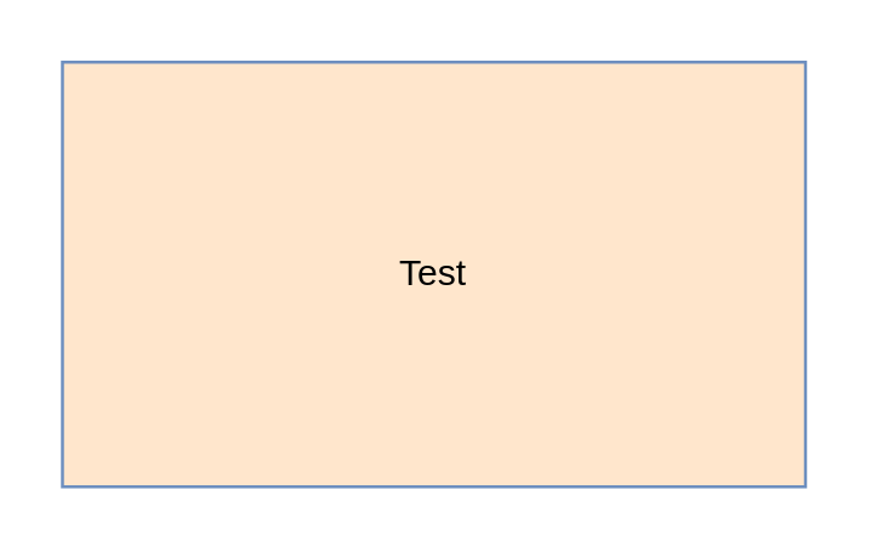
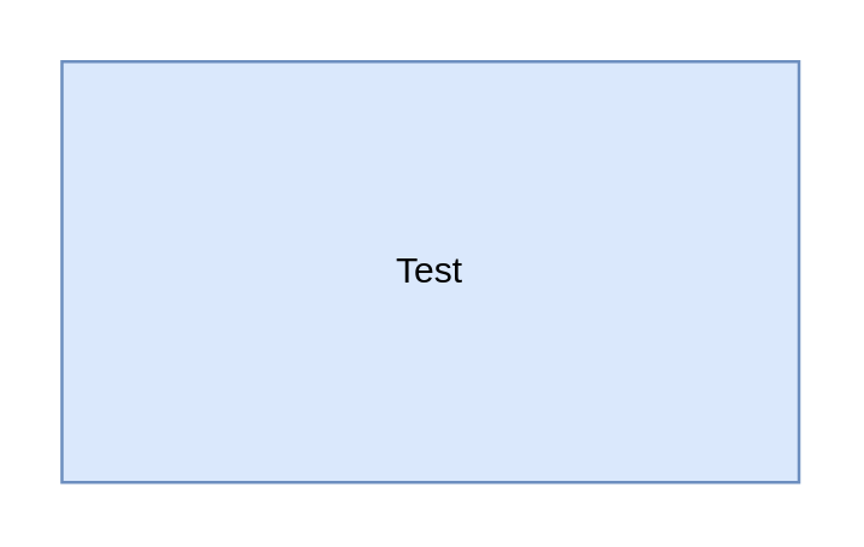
  <mxCell id="0" />
  <mxCell id="1" parent="0" />
- <mxCell id="2" value="Test" style="rounded=0;whiteSpace=wrap;html=1;fillColor=#ffe6cc;strokeColor=#6c8ebf;" vertex="1" parent="1"><mxGeometry x="20" y="20" width="245" height="140" as="geometry" /></mxCell>
+ <mxCell id="2" value="Test" style="rounded=0;whiteSpace=wrap;html=1;fillColor=#dae8fc;strokeColor=#6c8ebf;" vertex="1" parent="1"><mxGeometry x="20" y="20" width="245" height="140" as="geometry" /></mxCell>
